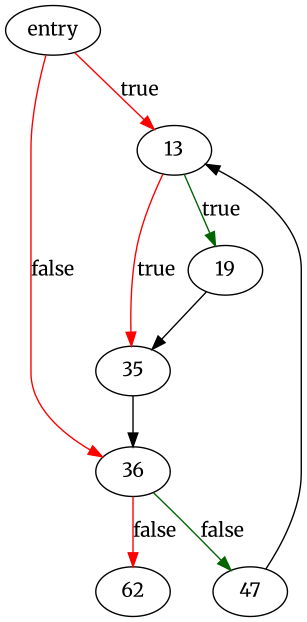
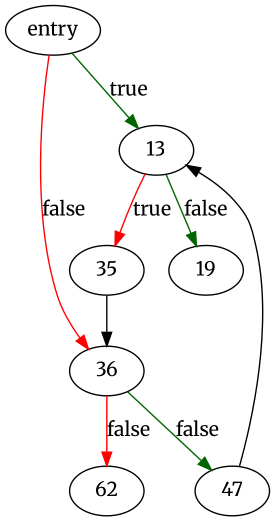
  digraph {
    fontname=Merriweather
    node [fontname=Merriweather]
    edge [fontname=Merriweather]
    n1 [label=entry]
    13
    36
    19
    35
    47
    62
-   n1 -> 13 [color=red label=true]
+   n1 -> 13 [color=darkgreen label=true]
    n1 -> 36 [color=red label=false]
-   13 -> 19 [color=darkgreen label=true]
+   13 -> 19 [color=darkgreen label=false]
    13 -> 35 [color=red label=true]
    36 -> 47 [color=darkgreen label=false]
    36 -> 62 [color=red label=false]
-   19 -> 35
    35 -> 36
    47 -> 13
  }
